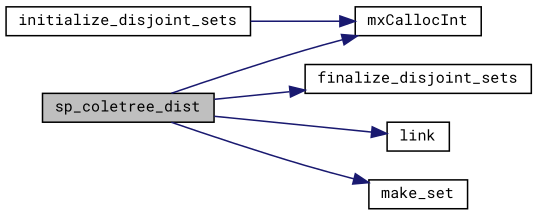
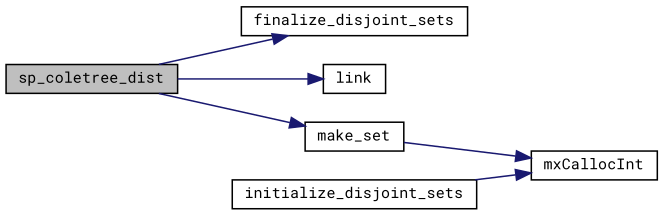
  digraph {
    fontname="Roboto Mono"
    rankdir=LR
    node [color=black fillcolor=white fontname="Roboto Mono" fontsize=10 shape=record style=filled]
    edge [color=midnightblue fontname="Roboto Mono" fontsize=10 labelfontname=Helvetica labelfontsize=10 style=solid]
    n1 [fillcolor=grey75 fontcolor=black height=0.2 label=sp_coletree_dist width=0.4]
    n2 [height=0.2 label=finalize_disjoint_sets width=0.4]
    n3 [height=0.2 label=mxCallocInt width=0.4]
    n4 [height=0.2 label=link width=0.4]
    n5 [height=0.2 label=make_set width=0.4]
    n6 [height=0.2 label=initialize_disjoint_sets width=0.4]
    n1 -> n2
-   n1 -> n3
+   n5 -> n3
    n1 -> n4
    n1 -> n5
    n6 -> n3
  }
